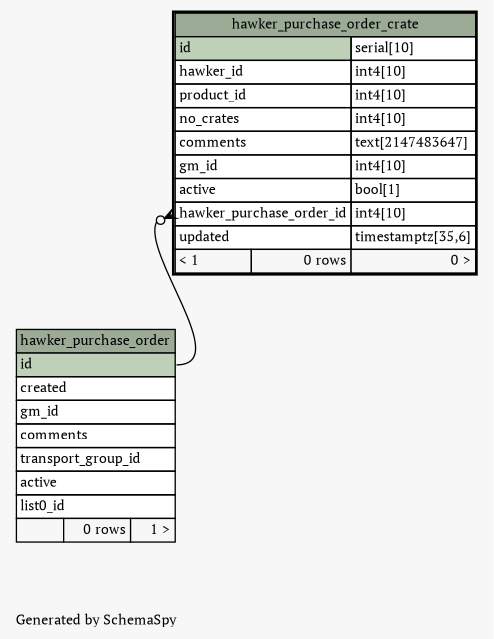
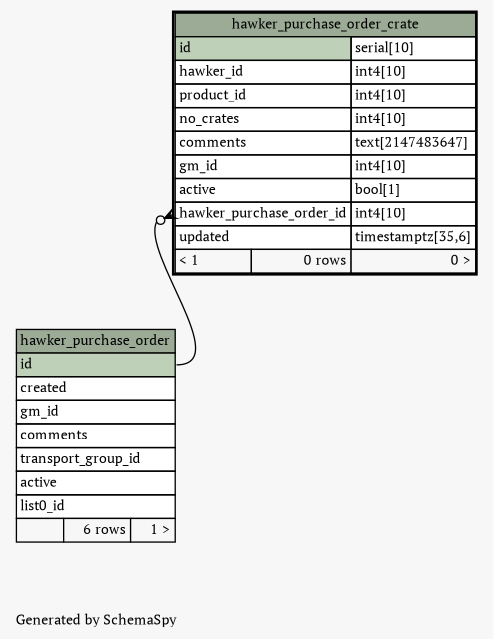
  digraph {
    bgcolor="#f7f7f7"
    fontname="PT Serif"
    fontsize=11
    label="\nGenerated by SchemaSpy"
    labeljust=l
    nodesep=0.18
    rankdir=TB
    ranksep=0.46
    node [fontname="PT Serif" fontsize=11 shape=plaintext]
    n1 [label=<     <TABLE BORDER="2" CELLBORDER="1" CELLSPACING="0" BGCOLOR="#ffffff">       <TR><TD COLSPAN="3" BGCOLOR="#9bab96" ALIGN="CENTER">hawker_purchase_order_crate</TD></TR>       <TR><TD PORT="id" COLSPAN="2" BGCOLOR="#bed1b8" ALIGN="LEFT">id</TD><TD PORT="id.type" ALIGN="LEFT">serial[10]</TD></TR>       <TR><TD PORT="hawker_id" COLSPAN="2" ALIGN="LEFT">hawker_id</TD><TD PORT="hawker_id.type" ALIGN="LEFT">int4[10]</TD></TR>       <TR><TD PORT="product_id" COLSPAN="2" ALIGN="LEFT">product_id</TD><TD PORT="product_id.type" ALIGN="LEFT">int4[10]</TD></TR>       <TR><TD PORT="no_crates" COLSPAN="2" ALIGN="LEFT">no_crates</TD><TD PORT="no_crates.type" ALIGN="LEFT">int4[10]</TD></TR>       <TR><TD PORT="comments" COLSPAN="2" ALIGN="LEFT">comments</TD><TD PORT="comments.type" ALIGN="LEFT">text[2147483647]</TD></TR>       <TR><TD PORT="gm_id" COLSPAN="2" ALIGN="LEFT">gm_id</TD><TD PORT="gm_id.type" ALIGN="LEFT">int4[10]</TD></TR>       <TR><TD PORT="active" COLSPAN="2" ALIGN="LEFT">active</TD><TD PORT="active.type" ALIGN="LEFT">bool[1]</TD></TR>       <TR><TD PORT="hawker_purchase_order_id" COLSPAN="2" ALIGN="LEFT">hawker_purchase_order_id</TD><TD PORT="hawker_purchase_order_id.type" ALIGN="LEFT">int4[10]</TD></TR>       <TR><TD PORT="updated" COLSPAN="2" ALIGN="LEFT">updated</TD><TD PORT="updated.type" ALIGN="LEFT">timestamptz[35,6]</TD></TR>       <TR><TD ALIGN="LEFT" BGCOLOR="#f7f7f7">&lt; 1</TD><TD ALIGN="RIGHT" BGCOLOR="#f7f7f7">0 rows</TD><TD ALIGN="RIGHT" BGCOLOR="#f7f7f7">0 &gt;</TD></TR>     </TABLE>>]
-   n2 [label=<     <TABLE BORDER="0" CELLBORDER="1" CELLSPACING="0" BGCOLOR="#ffffff">       <TR><TD COLSPAN="3" BGCOLOR="#9bab96" ALIGN="CENTER">hawker_purchase_order</TD></TR>       <TR><TD PORT="id" COLSPAN="3" BGCOLOR="#bed1b8" ALIGN="LEFT">id</TD></TR>       <TR><TD PORT="created" COLSPAN="3" ALIGN="LEFT">created</TD></TR>       <TR><TD PORT="gm_id" COLSPAN="3" ALIGN="LEFT">gm_id</TD></TR>       <TR><TD PORT="comments" COLSPAN="3" ALIGN="LEFT">comments</TD></TR>       <TR><TD PORT="transport_group_id" COLSPAN="3" ALIGN="LEFT">transport_group_id</TD></TR>       <TR><TD PORT="active" COLSPAN="3" ALIGN="LEFT">active</TD></TR>       <TR><TD PORT="list0_id" COLSPAN="3" ALIGN="LEFT">list0_id</TD></TR>       <TR><TD ALIGN="LEFT" BGCOLOR="#f7f7f7">  </TD><TD ALIGN="RIGHT" BGCOLOR="#f7f7f7">0 rows</TD><TD ALIGN="RIGHT" BGCOLOR="#f7f7f7">1 &gt;</TD></TR>     </TABLE>>]
+   n2 [label=<     <TABLE BORDER="0" CELLBORDER="1" CELLSPACING="0" BGCOLOR="#ffffff">       <TR><TD COLSPAN="3" BGCOLOR="#9bab96" ALIGN="CENTER">hawker_purchase_order</TD></TR>       <TR><TD PORT="id" COLSPAN="3" BGCOLOR="#bed1b8" ALIGN="LEFT">id</TD></TR>       <TR><TD PORT="created" COLSPAN="3" ALIGN="LEFT">created</TD></TR>       <TR><TD PORT="gm_id" COLSPAN="3" ALIGN="LEFT">gm_id</TD></TR>       <TR><TD PORT="comments" COLSPAN="3" ALIGN="LEFT">comments</TD></TR>       <TR><TD PORT="transport_group_id" COLSPAN="3" ALIGN="LEFT">transport_group_id</TD></TR>       <TR><TD PORT="active" COLSPAN="3" ALIGN="LEFT">active</TD></TR>       <TR><TD PORT="list0_id" COLSPAN="3" ALIGN="LEFT">list0_id</TD></TR>       <TR><TD ALIGN="LEFT" BGCOLOR="#f7f7f7">  </TD><TD ALIGN="RIGHT" BGCOLOR="#f7f7f7">6 rows</TD><TD ALIGN="RIGHT" BGCOLOR="#f7f7f7">1 &gt;</TD></TR>     </TABLE>>]
    n1 -> n2 [arrowhead=none arrowsize=0.8 arrowtail=crowodot dir=back headport="id:e" tailport="hawker_purchase_order_id:w" fontname="PT Serif"]
  }
